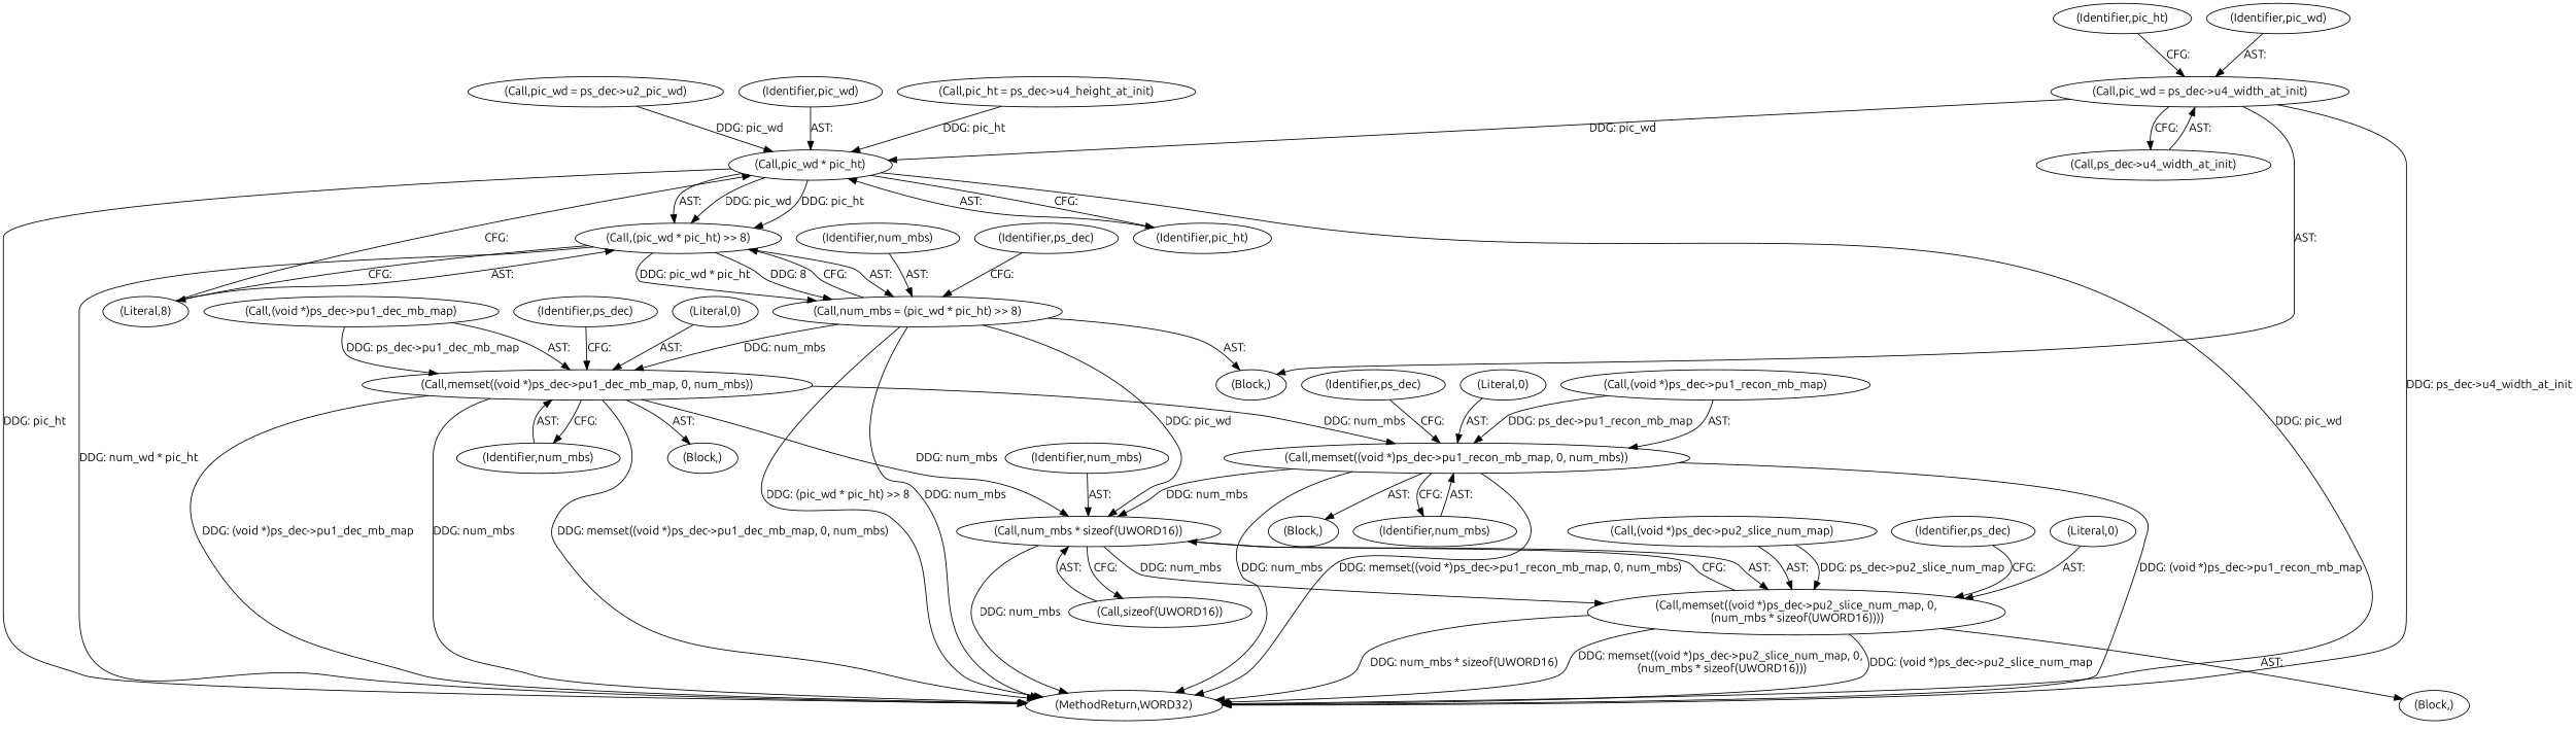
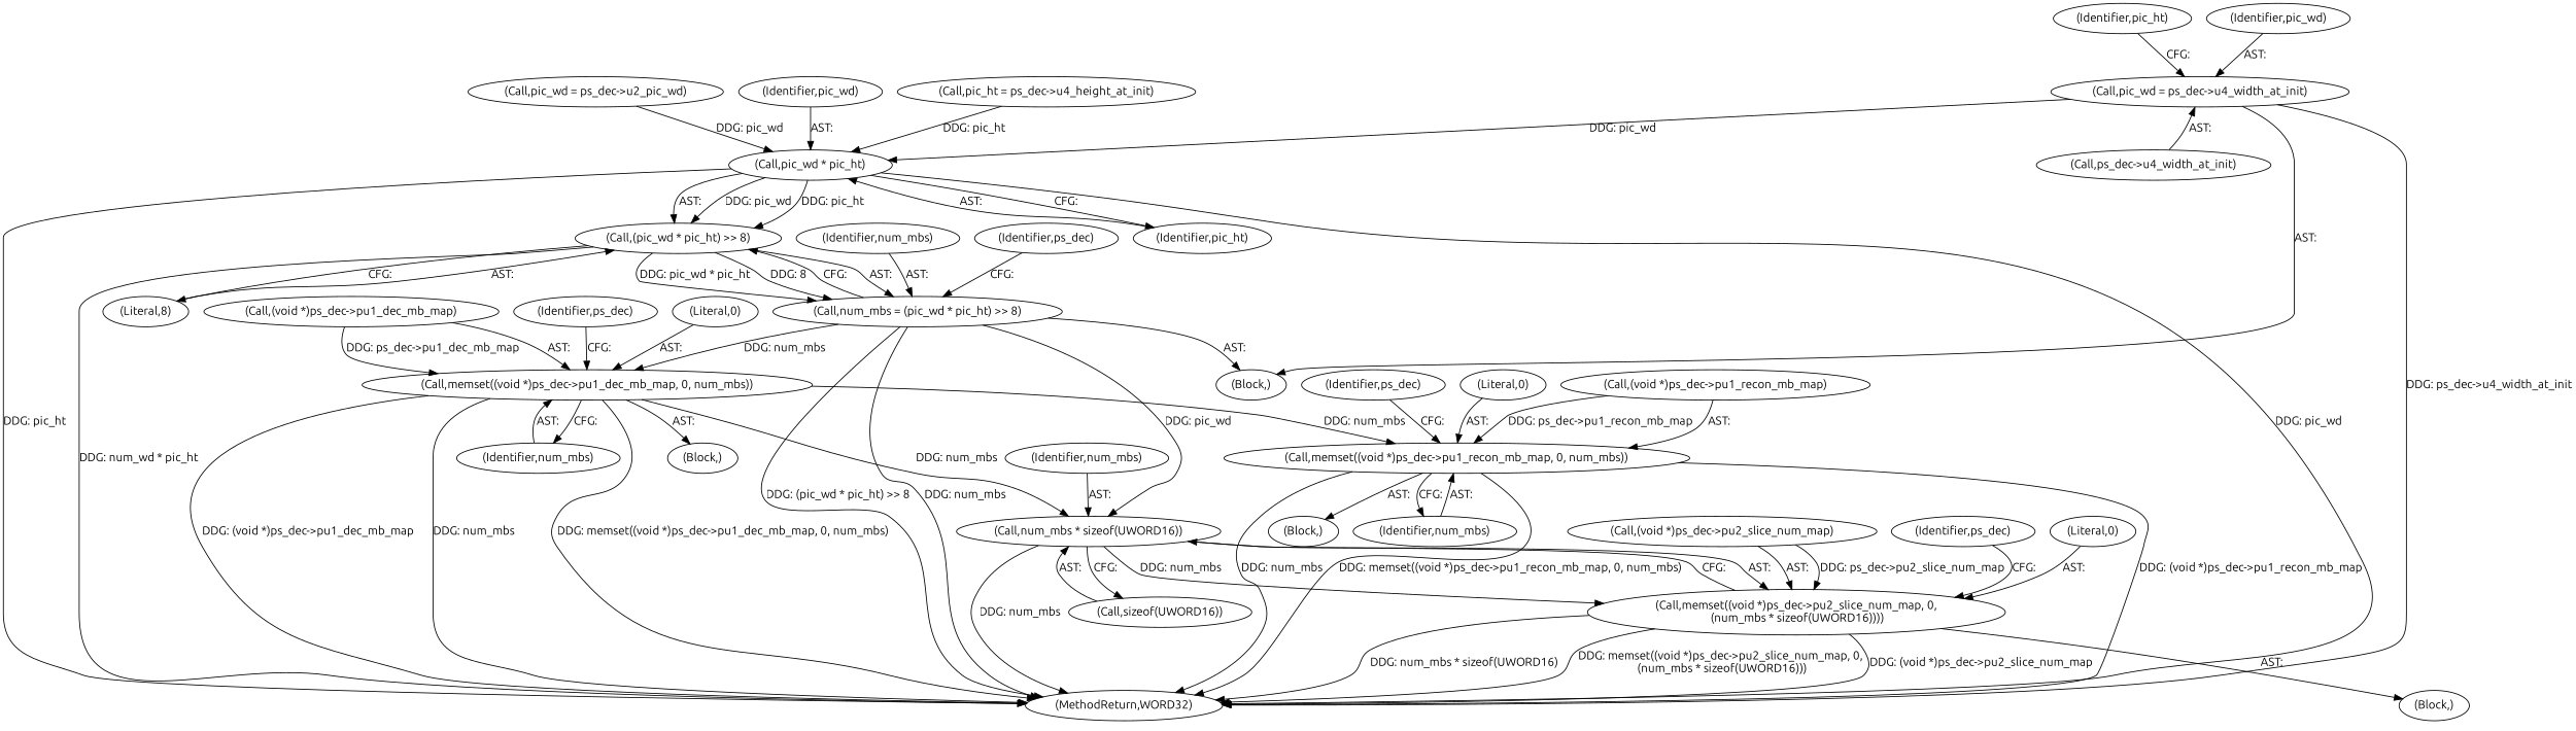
  digraph {
    fontname=Ubuntu
    node [fontname=Ubuntu]
    edge [fontname=Ubuntu]
    n1 [label="(Call,pic_wd = ps_dec->u4_width_at_init)"]
    n2 [label="(Call,pic_wd * pic_ht)"]
    n3 [label="(Call,ps_dec->u4_width_at_init)"]
    n4 [label="(Block,)"]
    n5 [label="(MethodReturn,WORD32)"]
    n6 [label="(Call,(pic_wd * pic_ht) >> 8)"]
    n7 [label="(Identifier,pic_ht)"]
    n8 [label="(Call,num_mbs = (pic_wd * pic_ht) >> 8)"]
    n9 [label="(Literal,8)"]
    n10 [label="(Call,memset((void *)ps_dec->pu1_dec_mb_map, 0, num_mbs))"]
    n11 [label="(Call,num_mbs * sizeof(UWORD16))"]
    n12 [label="(Call,memset((void *)ps_dec->pu1_recon_mb_map, 0, num_mbs))"]
    n13 [label="(Block,)"]
    n14 [label="(Identifier,num_mbs)"]
    n15 [label="(Block,)"]
    n16 [label="(Identifier,num_mbs)"]
    n17 [label="(Call,memset((void *)ps_dec->pu2_slice_num_map, 0,\n (num_mbs * sizeof(UWORD16))))"]
    n18 [label="(Call,sizeof(UWORD16))"]
    n19 [label="(Block,)"]
    n20 [label="(Call,(void *)ps_dec->pu1_dec_mb_map)"]
    n21 [label="(Identifier,num_mbs)"]
    n22 [label="(Call,(void *)ps_dec->pu1_recon_mb_map)"]
    n23 [label="(Identifier,num_mbs)"]
    n24 [label="(Call,pic_wd = ps_dec->u2_pic_wd)"]
    n25 [label="(Call,(void *)ps_dec->pu2_slice_num_map)"]
    n26 [label="(Identifier,ps_dec)"]
    n27 [label="(Identifier,pic_ht)"]
    n28 [label="(Identifier,pic_wd)"]
    n29 [label="(Identifier,ps_dec)"]
    n30 [label="(Identifier,ps_dec)"]
    n31 [label="(Identifier,pic_wd)"]
    n32 [label="(Call,pic_ht = ps_dec->u4_height_at_init)"]
    n33 [label="(Identifier,ps_dec)"]
    n34 [label="(Literal,0)"]
    n35 [label="(Literal,0)"]
    n36 [label="(Literal,0)"]
    n1 -> n2 [label="DDG: pic_wd"]
-   n1 -> n3 [label="CFG: "]
    n1 -> n4 [label="AST: "]
    n1 -> n5 [label="DDG: ps_dec->u4_width_at_init"]
    n2 -> n5 [label="DDG: pic_ht"]
    n2 -> n5 [label="DDG: pic_wd"]
    n2 -> n6 [label="AST: "]
    n2 -> n6 [label="DDG: pic_wd"]
    n2 -> n6 [label="DDG: pic_ht"]
    n2 -> n7 [label="CFG: "]
    n3 -> n1 [label="AST: "]
    n6 -> n5 [label="DDG: num_wd * pic_ht"]
    n6 -> n8 [label="AST: "]
    n6 -> n8 [label="DDG: pic_wd * pic_ht"]
    n6 -> n8 [label="DDG: 8"]
    n6 -> n9 [label="CFG: "]
    n7 -> n2 [label="AST: "]
    n8 -> n4 [label="AST: "]
    n8 -> n5 [label="DDG: num_mbs"]
    n8 -> n5 [label="DDG: (pic_wd * pic_ht) >> 8"]
    n8 -> n6 [label="CFG: "]
    n8 -> n10 [label="DDG: num_mbs"]
    n8 -> n11 [label="DDG: pic_wd"]
-   n9 -> n2 [label="CFG: "]
    n9 -> n6 [label="AST: "]
    n10 -> n5 [label="DDG: (void *)ps_dec->pu1_dec_mb_map"]
    n10 -> n5 [label="DDG: num_mbs"]
    n10 -> n5 [label="DDG: memset((void *)ps_dec->pu1_dec_mb_map, 0, num_mbs)"]
    n10 -> n11 [label="DDG: num_mbs"]
    n10 -> n12 [label="DDG: num_mbs"]
    n10 -> n13 [label="AST: "]
    n10 -> n14 [label="CFG: "]
    n11 -> n5 [label="DDG: num_mbs"]
    n11 -> n17 [label="AST: "]
    n11 -> n17 [label="DDG: num_mbs"]
    n11 -> n18 [label="CFG: "]
    n12 -> n5 [label="DDG: num_mbs"]
    n12 -> n5 [label="DDG: memset((void *)ps_dec->pu1_recon_mb_map, 0, num_mbs)"]
    n12 -> n5 [label="DDG: (void *)ps_dec->pu1_recon_mb_map"]
-   n12 -> n11 [label="DDG: num_mbs"]
    n12 -> n15 [label="AST: "]
    n12 -> n16 [label="CFG: "]
    n14 -> n10 [label="AST: "]
    n16 -> n12 [label="AST: "]
    n17 -> n5 [label="DDG: num_mbs * sizeof(UWORD16)"]
    n17 -> n5 [label="DDG: memset((void *)ps_dec->pu2_slice_num_map, 0,\n (num_mbs * sizeof(UWORD16)))"]
    n17 -> n5 [label="DDG: (void *)ps_dec->pu2_slice_num_map"]
    n17 -> n11 [label="CFG: "]
    n17 -> n19 [label="AST: "]
    n18 -> n11 [label="AST: "]
    n20 -> n10 [label="AST: "]
    n20 -> n10 [label="DDG: ps_dec->pu1_dec_mb_map"]
    n21 -> n8 [label="AST: "]
    n22 -> n12 [label="AST: "]
    n22 -> n12 [label="DDG: ps_dec->pu1_recon_mb_map"]
    n23 -> n11 [label="AST: "]
    n24 -> n2 [label="DDG: pic_wd"]
    n25 -> n17 [label="AST: "]
    n25 -> n17 [label="DDG: ps_dec->pu2_slice_num_map"]
    n26 -> n10 [label="CFG: "]
    n27 -> n1 [label="CFG: "]
    n28 -> n1 [label="AST: "]
    n29 -> n8 [label="CFG: "]
    n30 -> n12 [label="CFG: "]
    n31 -> n2 [label="AST: "]
    n32 -> n2 [label="DDG: pic_ht"]
    n33 -> n17 [label="CFG: "]
    n34 -> n12 [label="AST: "]
    n35 -> n17 [label="AST: "]
    n36 -> n10 [label="AST: "]
  }
